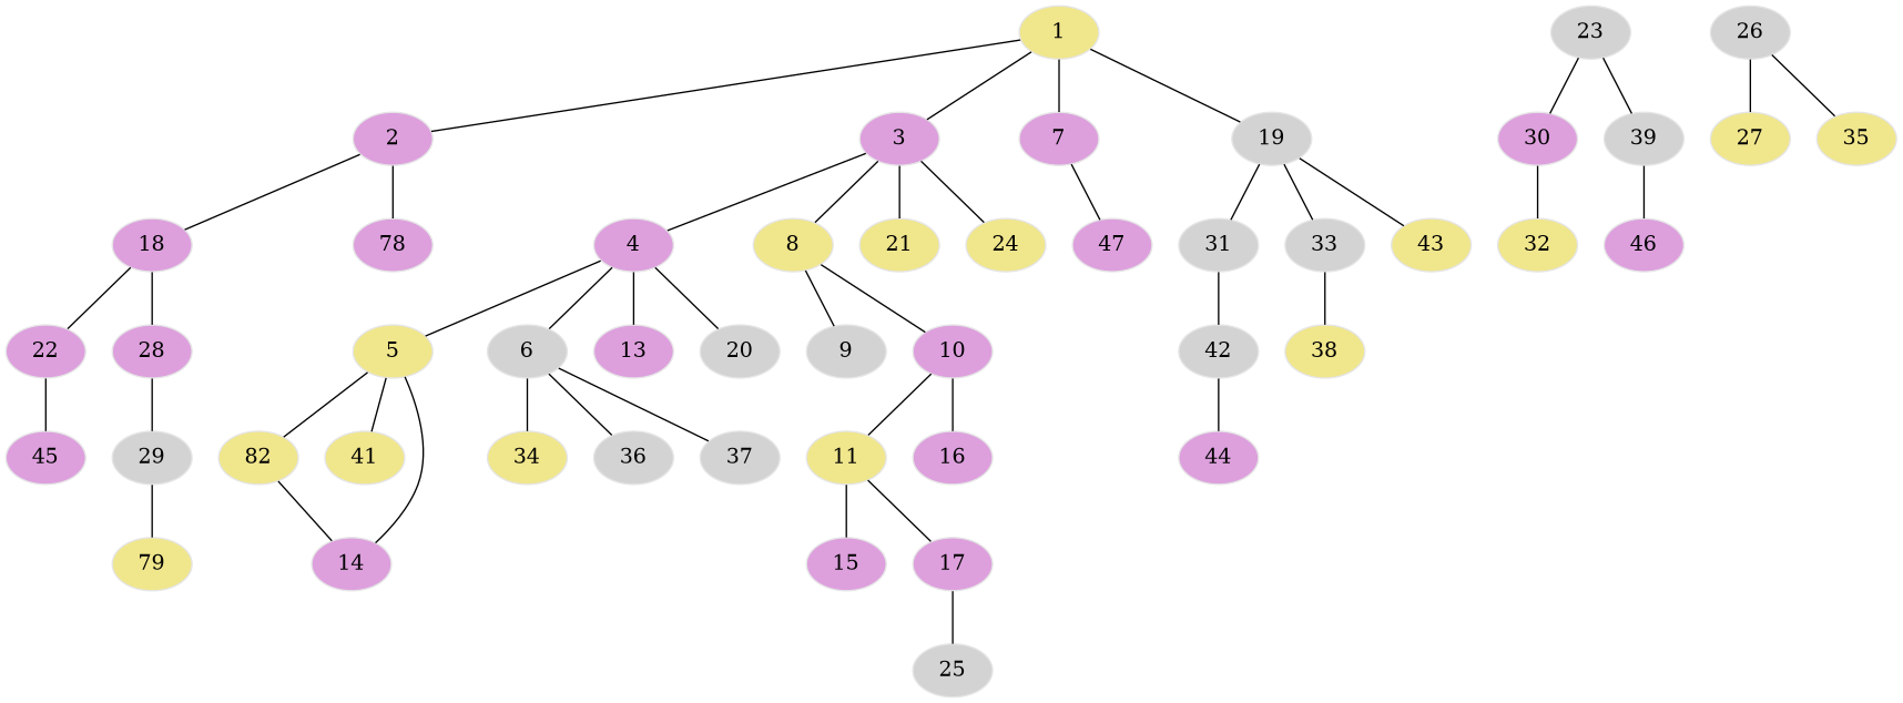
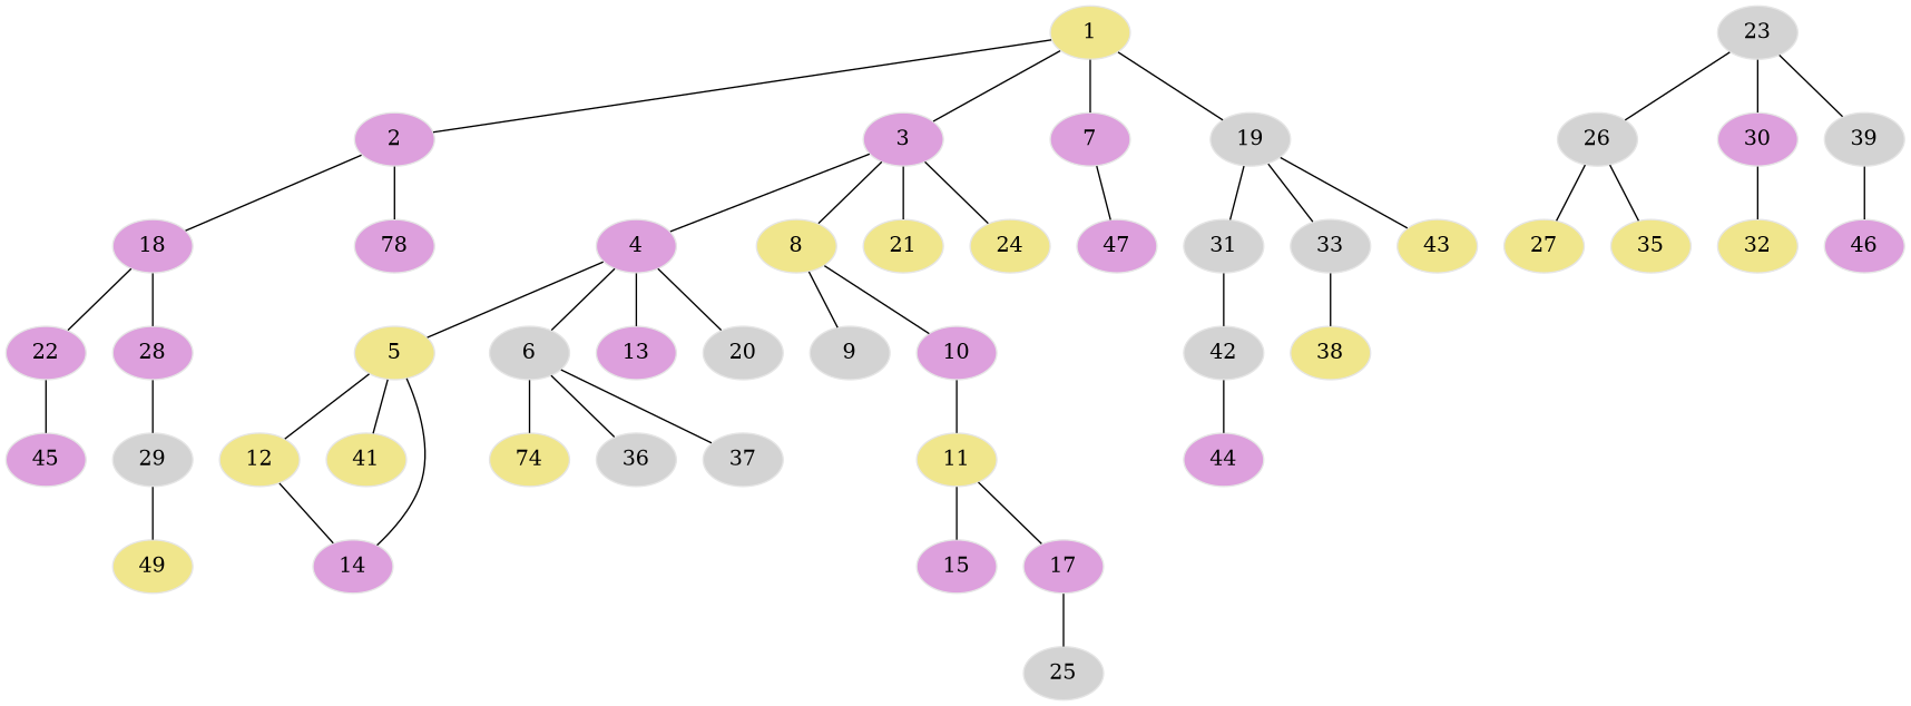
  graph {
    node [color=gray90 fillcolor=plum style=filled]
    edge [weight=1.0]
    1 [fillcolor=khaki]
    2
    3
    7
    19 [fillcolor=lightgrey]
    18
    n7 [label=78]
    4
    8 [fillcolor=khaki]
    21 [fillcolor=khaki]
    24 [fillcolor=khaki]
    47
    31 [fillcolor=lightgrey]
    33 [fillcolor=lightgrey]
    43 [fillcolor=khaki]
    22
    28
    5 [fillcolor=khaki]
    6 [fillcolor=lightgrey]
    13
    20 [fillcolor=lightgrey]
    9 [fillcolor=lightgrey]
    10
-   12 [fillcolor=khaki label=82]
+   12 [fillcolor=khaki]
    41 [fillcolor=khaki]
    14
-   34 [fillcolor=khaki]
+   34 [fillcolor=khaki label=74]
    36 [fillcolor=lightgrey]
    37 [fillcolor=lightgrey]
    23 [fillcolor=lightgrey]
    26 [fillcolor=lightgrey]
    30
    39 [fillcolor=lightgrey]
    11 [fillcolor=khaki]
-   16
    15
    17
    25 [fillcolor=lightgrey]
    45
    29 [fillcolor=lightgrey]
    42 [fillcolor=lightgrey]
    38 [fillcolor=khaki]
    27 [fillcolor=khaki]
    35 [fillcolor=khaki]
    32 [fillcolor=khaki]
    46
-   49 [fillcolor=khaki label=79]
+   49 [fillcolor=khaki]
    44
    1 -- 2
    1 -- 3
    1 -- 7 [weight=2.0]
    1 -- 19
    2 -- 18
    2 -- n7
    3 -- 4
    3 -- 8
    3 -- 21
    3 -- 24
    7 -- 47
    19 -- 31
    19 -- 33
    19 -- 43
    18 -- 22
    18 -- 28
    4 -- 5
    4 -- 6
    4 -- 13
    4 -- 20
    8 -- 9
    8 -- 10
    31 -- 42
    33 -- 38
    22 -- 45
    28 -- 29
    5 -- 12
    5 -- 41
    5 -- 14
    6 -- 34
    6 -- 36
    6 -- 37
    10 -- 11
-   10 -- 16 [weight=2.0]
    12 -- 14
+   23 -- 26
    23 -- 30
    23 -- 39
    26 -- 27 [weight=2.0]
    26 -- 35
    30 -- 32 [weight=2.0]
    39 -- 46
    11 -- 15 [weight=2.0]
    11 -- 17
    17 -- 25
    29 -- 49
    42 -- 44
  }
